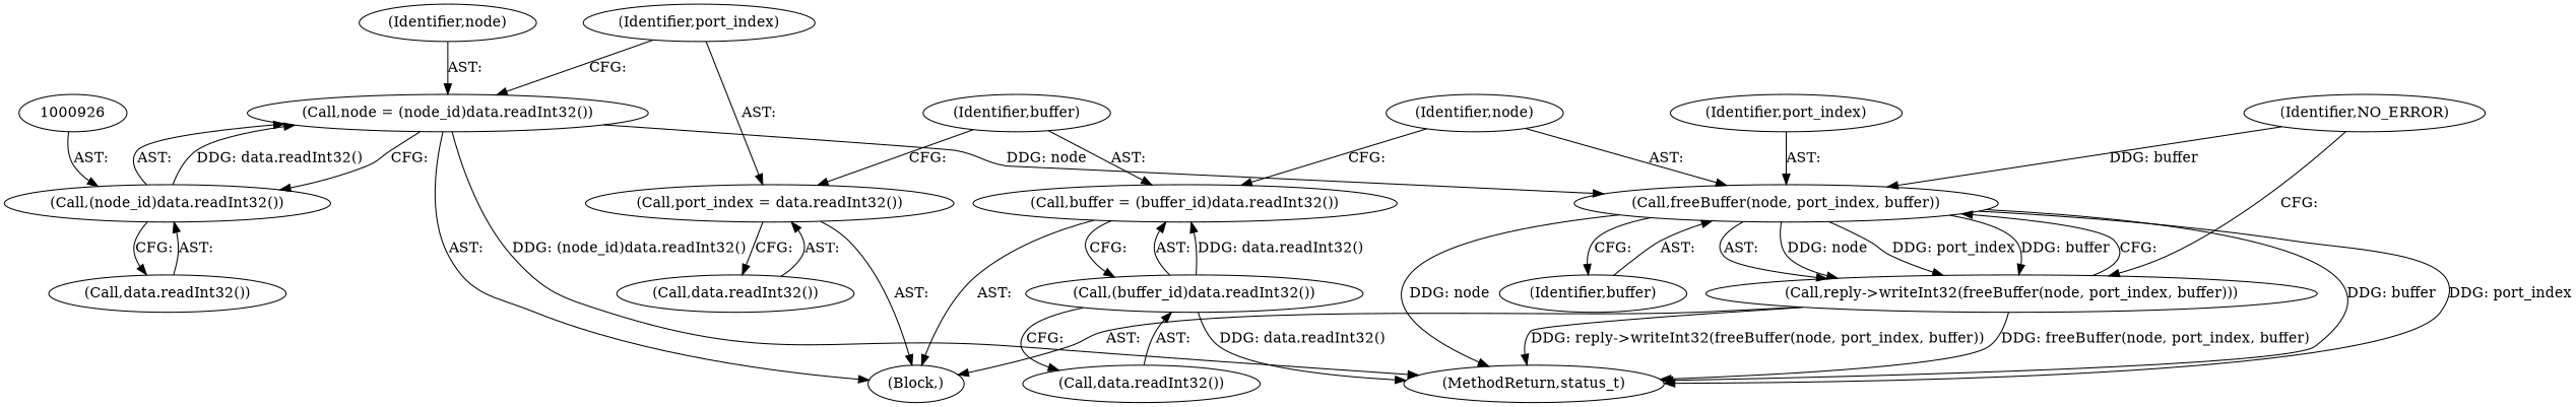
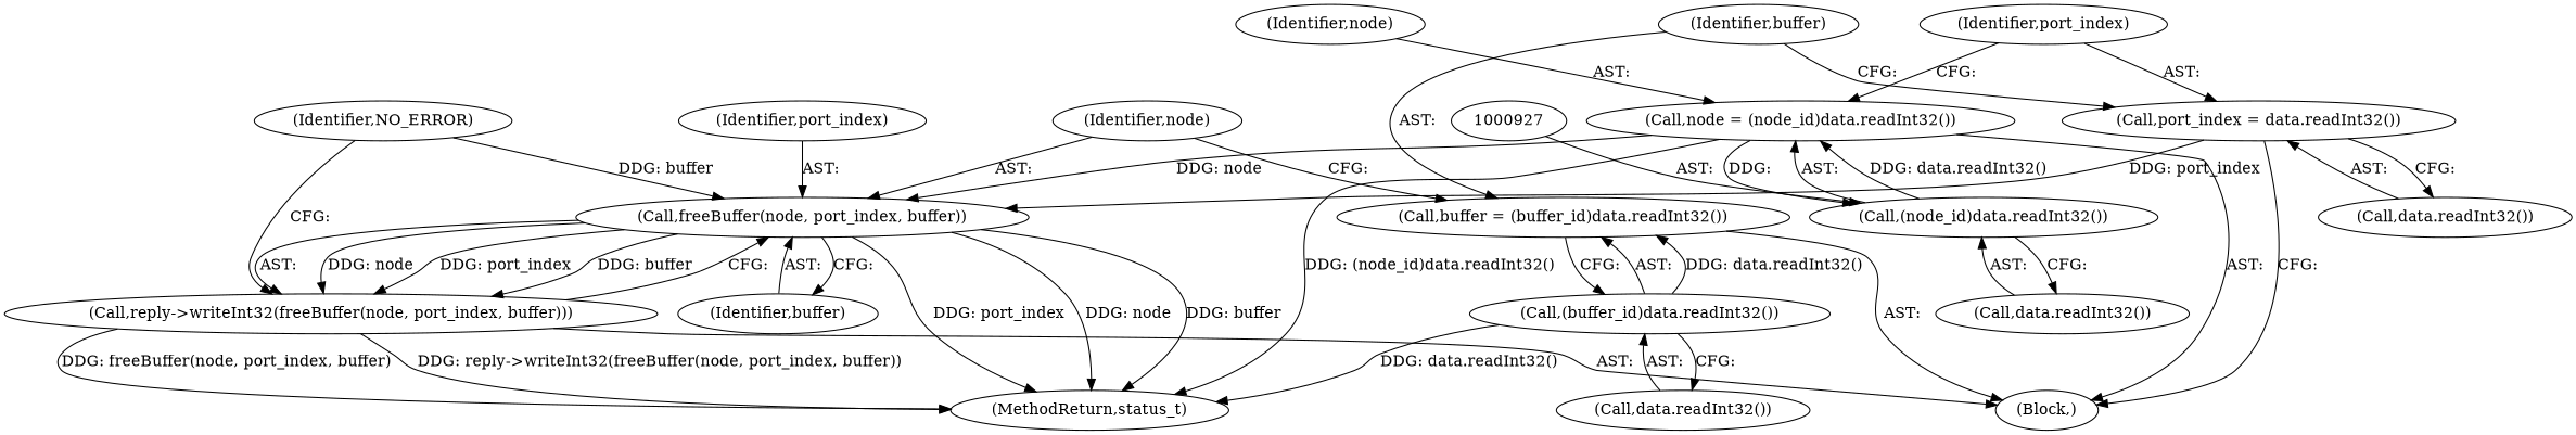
  digraph {
    n1 [label="(Call,freeBuffer(node, port_index, buffer))"]
    n2 [label="(Call,reply->writeInt32(freeBuffer(node, port_index, buffer)))"]
    n3 [label="(Identifier,buffer)"]
    n4 [label="(MethodReturn,status_t)"]
    n5 [label="(Block,)"]
    n6 [label="(Call,node = (node_id)data.readInt32())"]
    n7 [label="(Call,(node_id)data.readInt32())"]
    n8 [label="(Call,data.readInt32())"]
    n9 [label="(Call,port_index = data.readInt32())"]
    n10 [label="(Call,data.readInt32())"]
    n11 [label="(Call,buffer = (buffer_id)data.readInt32())"]
    n12 [label="(Call,(buffer_id)data.readInt32())"]
    n13 [label="(Call,data.readInt32())"]
    n14 [label="(Identifier,port_index)"]
    n15 [label="(Identifier,port_index)"]
    n16 [label="(Identifier,node)"]
    n17 [label="(Identifier,node)"]
    n18 [label="(Identifier,NO_ERROR)"]
    n19 [label="(Identifier,buffer)"]
-   1000926
+   1000926 [label=1000927]
    n1 -> n2 [label="AST: "]
    n1 -> n2 [label="DDG: node"]
    n1 -> n2 [label="DDG: port_index"]
    n1 -> n2 [label="DDG: buffer"]
    n1 -> n3 [label="CFG: "]
    n1 -> n4 [label="DDG: buffer"]
    n1 -> n4 [label="DDG: port_index"]
    n1 -> n4 [label="DDG: node"]
    n2 -> n1 [label="CFG: "]
    n2 -> n4 [label="DDG: freeBuffer(node, port_index, buffer)"]
    n2 -> n4 [label="DDG: reply->writeInt32(freeBuffer(node, port_index, buffer))"]
    n2 -> n5 [label="AST: "]
    n3 -> n1 [label="AST: "]
    n6 -> n1 [label="DDG: node"]
    n6 -> n4 [label="DDG: (node_id)data.readInt32()"]
    n6 -> n5 [label="AST: "]
-   n6 -> n7 [label="CFG: "]
+   n6 -> n7 [label="DDG: "]
    n7 -> n6 [label="AST: "]
    n7 -> n6 [label="DDG: data.readInt32()"]
    n7 -> n8 [label="CFG: "]
    n8 -> n7 [label="AST: "]
-   n9 -> n5 [label="AST: "]
+   n9 -> n1 [label="DDG: port_index"]
+   n9 -> n5 [label="CFG: "]
    n9 -> n10 [label="CFG: "]
    n10 -> n9 [label="AST: "]
    n11 -> n5 [label="AST: "]
    n11 -> n12 [label="CFG: "]
    n12 -> n4 [label="DDG: data.readInt32()"]
    n12 -> n11 [label="AST: "]
    n12 -> n11 [label="DDG: data.readInt32()"]
    n12 -> n13 [label="CFG: "]
    n13 -> n12 [label="AST: "]
    n14 -> n1 [label="AST: "]
    n15 -> n6 [label="CFG: "]
    n15 -> n9 [label="AST: "]
    n16 -> n6 [label="AST: "]
    n17 -> n1 [label="AST: "]
    n17 -> n11 [label="CFG: "]
    n18 -> n1 [label="DDG: buffer"]
    n18 -> n2 [label="CFG: "]
    n19 -> n9 [label="CFG: "]
    n19 -> n11 [label="AST: "]
    1000926 -> n7 [label="AST: "]
  }
